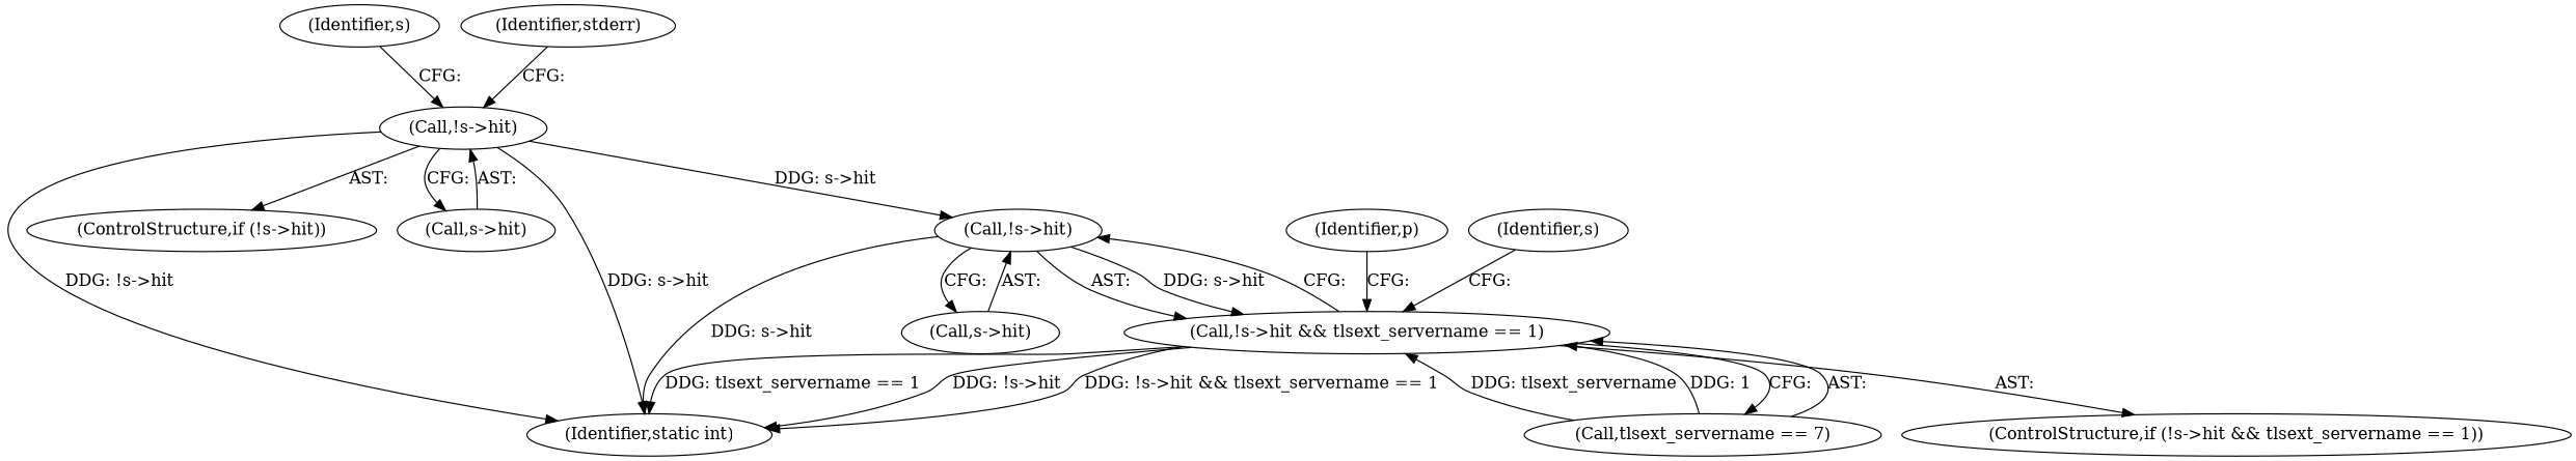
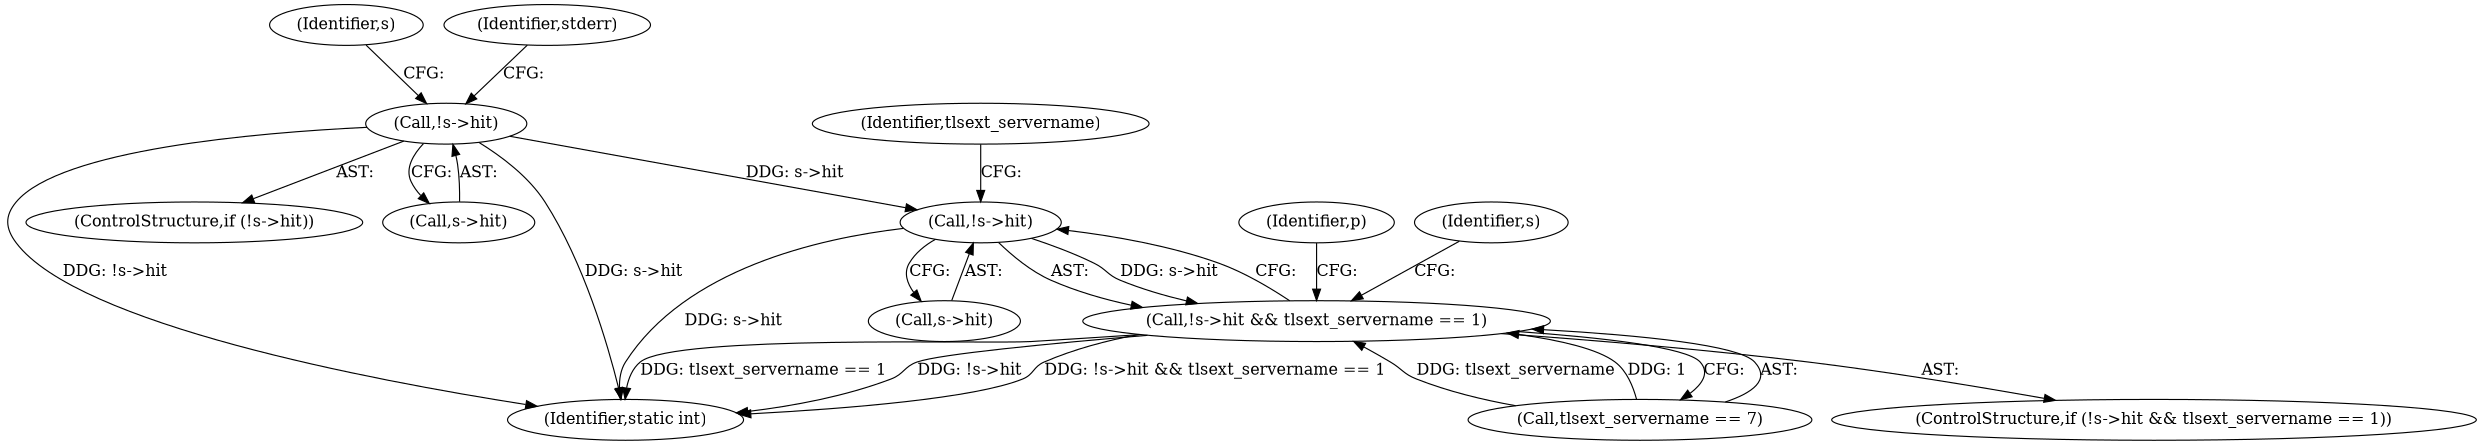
  digraph {
    n1 [label="(Call,!s->hit)"]
    n2 [label="(Call,!s->hit && tlsext_servername == 1)"]
    n3 [label="(Call,s->hit)"]
    n4 [label="(Identifier,static int)"]
    n5 [label="(ControlStructure,if (!s->hit && tlsext_servername == 1))"]
    n6 [label="(Call,tlsext_servername == 7)"]
    n7 [label="(Call,!s->hit)"]
    n8 [label="(ControlStructure,if (!s->hit))"]
    n9 [label="(Call,s->hit)"]
    n10 [label="(Identifier,s)"]
+   n11 [label="(Identifier,tlsext_servername)"]
    n12 [label="(Identifier,p)"]
    n13 [label="(Identifier,stderr)"]
    n14 [label="(Identifier,s)"]
    n1 -> n2 [label="AST: "]
    n1 -> n2 [label="DDG: s->hit"]
    n1 -> n3 [label="CFG: "]
    n1 -> n4 [label="DDG: s->hit"]
    n2 -> n1 [label="CFG: "]
    n2 -> n4 [label="DDG: !s->hit"]
    n2 -> n4 [label="DDG: !s->hit && tlsext_servername == 1"]
    n2 -> n4 [label="DDG: tlsext_servername == 1"]
    n2 -> n5 [label="AST: "]
    n2 -> n6 [label="CFG: "]
    n3 -> n1 [label="AST: "]
    n6 -> n2 [label="AST: "]
    n6 -> n2 [label="DDG: tlsext_servername"]
    n6 -> n2 [label="DDG: 1"]
    n7 -> n1 [label="DDG: s->hit"]
    n7 -> n4 [label="DDG: s->hit"]
    n7 -> n4 [label="DDG: !s->hit"]
    n7 -> n8 [label="AST: "]
    n7 -> n9 [label="CFG: "]
    n9 -> n7 [label="AST: "]
    n10 -> n7 [label="CFG: "]
+   n11 -> n1 [label="CFG: "]
    n12 -> n2 [label="CFG: "]
    n13 -> n7 [label="CFG: "]
    n14 -> n2 [label="CFG: "]
  }
